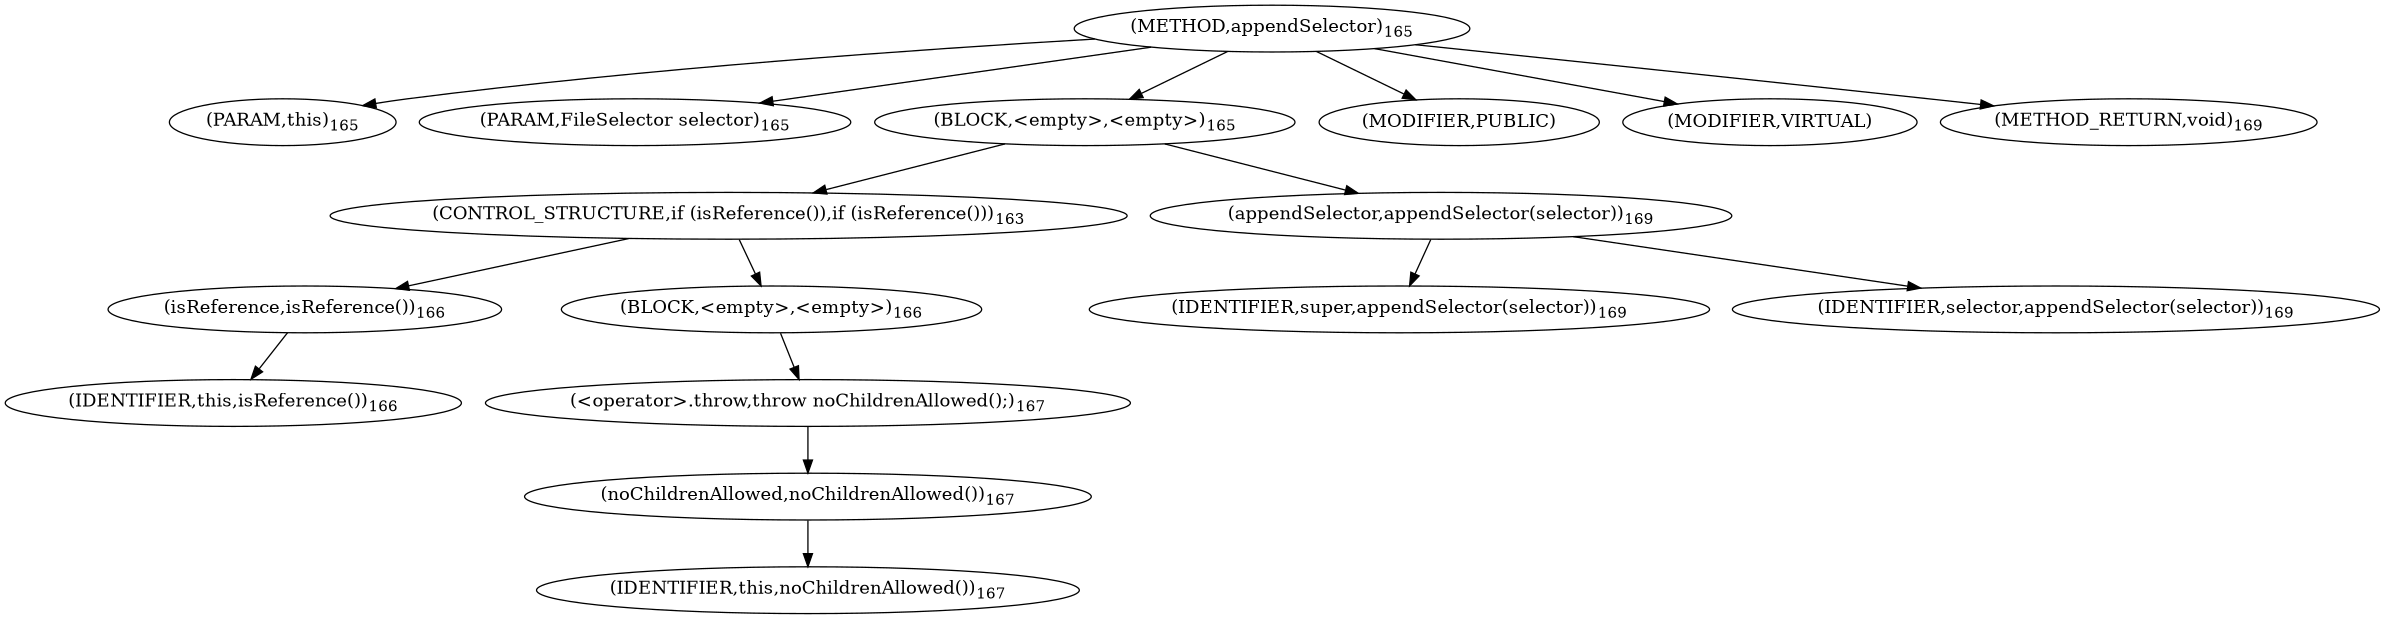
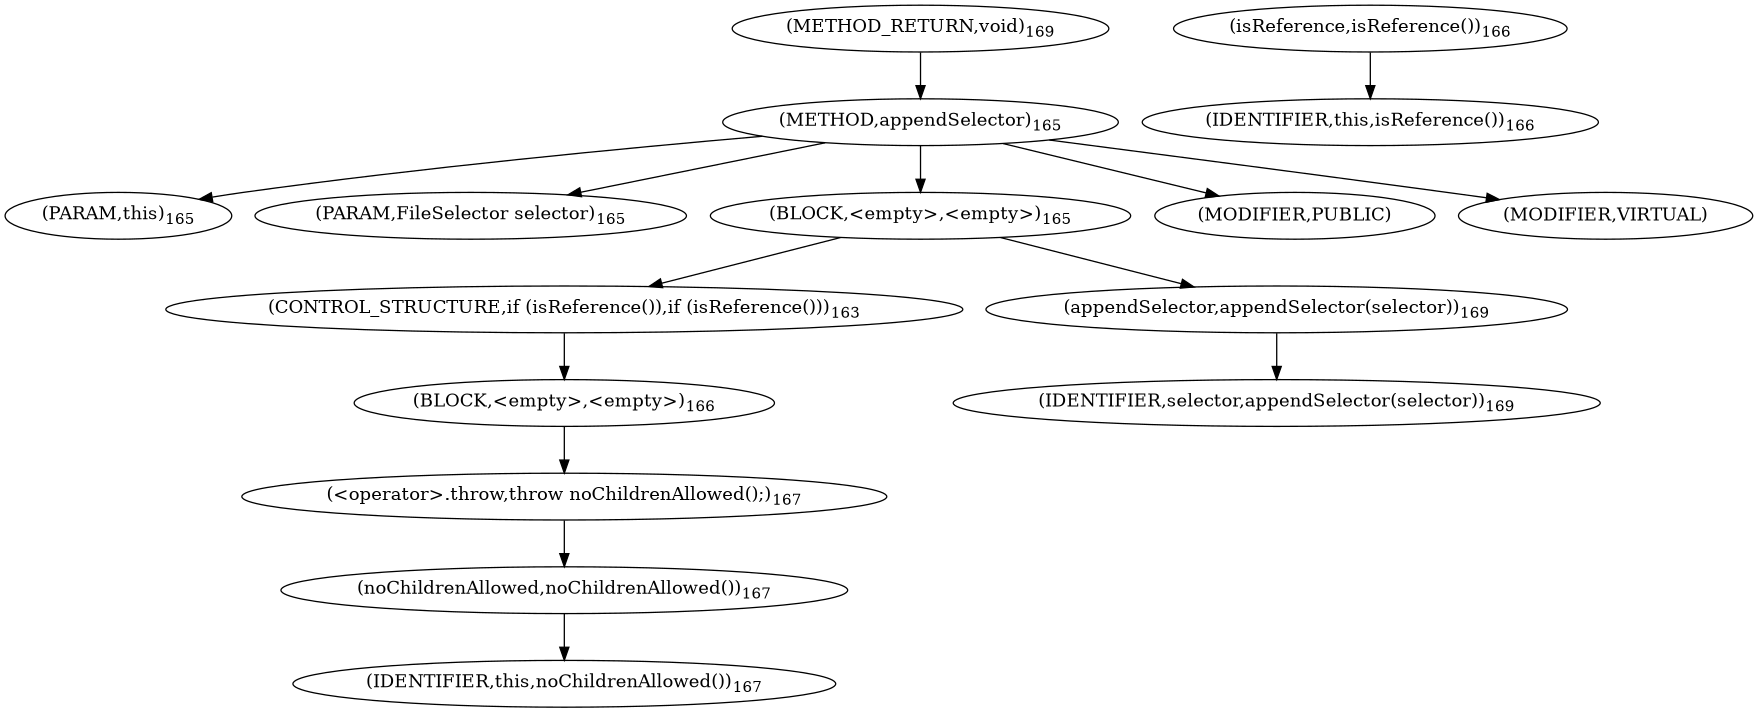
  digraph {
    n1 [label=<(METHOD,appendSelector)<SUB>165</SUB>>]
    n2 [label=<(PARAM,this)<SUB>165</SUB>>]
    n3 [label=<(PARAM,FileSelector selector)<SUB>165</SUB>>]
    n4 [label=<(BLOCK,&lt;empty&gt;,&lt;empty&gt;)<SUB>165</SUB>>]
    n5 [label=<(MODIFIER,PUBLIC)>]
    n6 [label=<(MODIFIER,VIRTUAL)>]
    n7 [label=<(METHOD_RETURN,void)<SUB>169</SUB>>]
    n8 [label=<(CONTROL_STRUCTURE,if (isReference()),if (isReference()))<SUB>163</SUB>>]
    n9 [label=<(appendSelector,appendSelector(selector))<SUB>169</SUB>>]
    n10 [label=<(isReference,isReference())<SUB>166</SUB>>]
    n11 [label=<(BLOCK,&lt;empty&gt;,&lt;empty&gt;)<SUB>166</SUB>>]
-   n12 [label=<(IDENTIFIER,super,appendSelector(selector))<SUB>169</SUB>>]
    n13 [label=<(IDENTIFIER,selector,appendSelector(selector))<SUB>169</SUB>>]
    n14 [label=<(IDENTIFIER,this,isReference())<SUB>166</SUB>>]
    n15 [label=<(&lt;operator&gt;.throw,throw noChildrenAllowed();)<SUB>167</SUB>>]
    n16 [label=<(noChildrenAllowed,noChildrenAllowed())<SUB>167</SUB>>]
    n17 [label=<(IDENTIFIER,this,noChildrenAllowed())<SUB>167</SUB>>]
    n1 -> n2
    n1 -> n3
    n1 -> n4
    n1 -> n5
    n1 -> n6
-   n1 -> n7
+   n7 -> n1
    n4 -> n8
    n4 -> n9
-   n8 -> n10
    n8 -> n11
-   n9 -> n12
    n9 -> n13
    n10 -> n14
    n11 -> n15
    n15 -> n16
    n16 -> n17
  }
